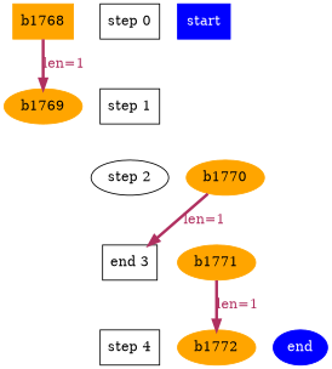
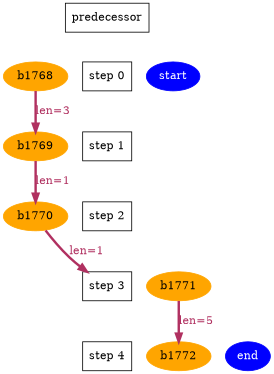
  digraph {
    node [style=filled]
    edge [weight=9000 style=invis]
-   n1 [color=orange fontcolor=black label=b1768 shape=box]
+   n1 [color=orange fontcolor=black label=b1768]
    n2 [label="step 0" shape=box style=""]
    n3 [color=orange fontcolor=black label=b1769]
    n4 [label="step 1" shape=box style=""]
    n5 [color=orange fontcolor=black label=b1770]
-   n6 [label="step 2" shape=ellipse style=""]
+   n6 [label="step 2" shape=box style=""]
    n7 [color=orange fontcolor=black label=b1771]
-   n8 [label="end 3" shape=box style=""]
+   n8 [label="step 3" shape=box style=""]
    n9 [color=orange fontcolor=black label=b1772]
    n10 [label="step 4" shape=box style=""]
-   n11 [color=blue fontcolor=white label=start shape=box]
+   n11 [color=blue fontcolor=white label=start]
    n12 [color=blue fontcolor=white label=end]
+   n13 [label=predecessor shape=box style=""]
    subgraph sub_1 {
      rank=same
      n1
      n2
    }
    subgraph sub_2 {
      rank=same
      n3
      n4
    }
    subgraph sub_3 {
      rank=same
      n5
      n6
    }
    subgraph sub_4 {
      rank=same
      n7
      n8
    }
    subgraph sub_5 {
      rank=same
      n9
      n10
    }
    subgraph sub_6 {
      rank=same
      n2
      n11
    }
    subgraph sub_7 {
      rank=same
      n10
      n12
    }
-   n1 -> n3 [color=maroon fontcolor=maroon label="len=1" penwidth=3 weight=1000 style=""]
+   n1 -> n3 [color=maroon fontcolor=maroon label="len=3" penwidth=3 weight=1000 style=""]
    n2 -> n4
+   n3 -> n5 [color=maroon fontcolor=maroon label="len=1" penwidth=3 weight=1000 style=""]
    n4 -> n6
    n5 -> n8 [color=maroon fontcolor=maroon label="len=1" penwidth=3 weight=1000 style=""]
    n6 -> n8
-   n7 -> n9 [color=maroon fontcolor=maroon label="len=1" penwidth=3 weight=1000 style=""]
+   n7 -> n9 [color=maroon fontcolor=maroon label="len=5" penwidth=3 weight=1000 style=""]
    n8 -> n10
+   n13 -> n2
  }
